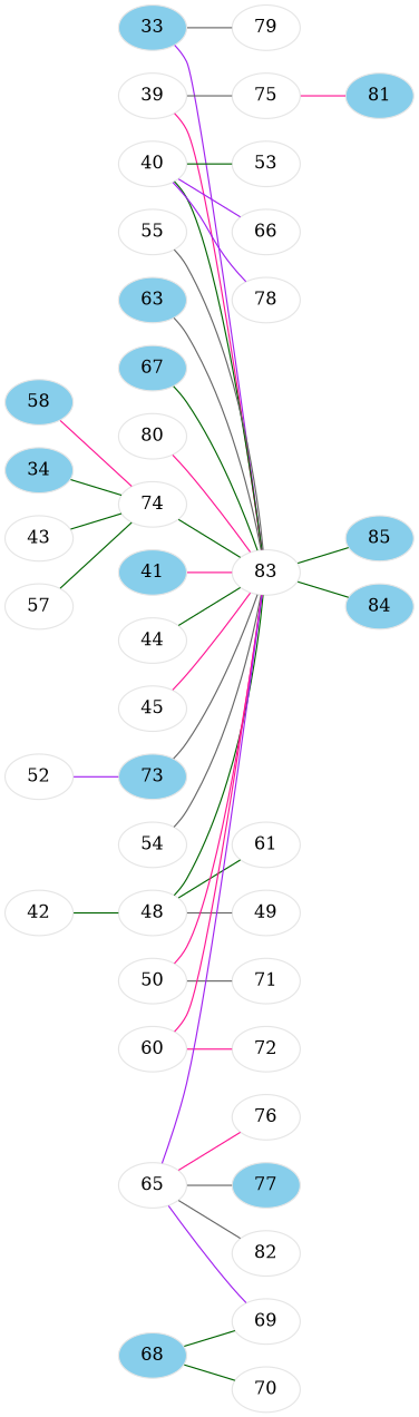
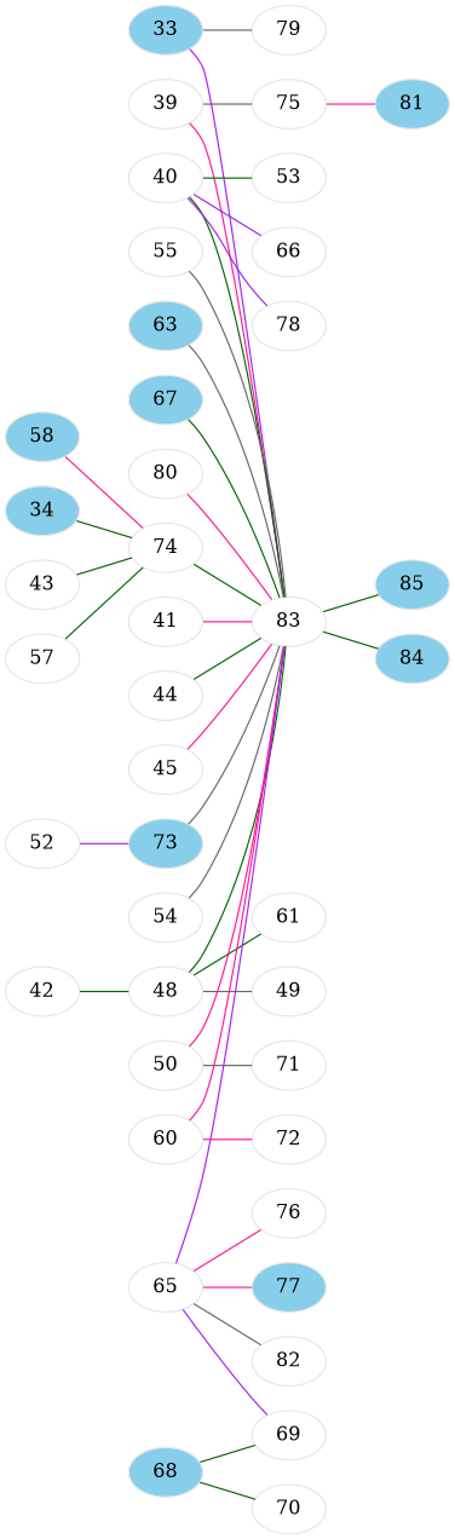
  graph {
    rankdir=LR
    node [color=gray90 fillcolor=white style=filled]
    edge [color=darkgreen]
    33 [fillcolor=skyblue]
    79
    83 [super="+35+38+17"]
    84 [fillcolor=skyblue]
    85 [fillcolor=skyblue]
    34 [fillcolor=skyblue]
    74 [super="+14+18+19+51+29"]
    39
    75
    81 [fillcolor=skyblue]
    40 [super="+28+30+32"]
    53
    66
    78
-   41 [fillcolor=skyblue super="+16+26"]
+   41 [super="+16+26"]
    48 [super="+23+37"]
    49
    61
    42
    43
    44
    45
    50 [super="+36"]
    71
    73 [fillcolor=skyblue super="+47"]
    52
    54
    55
    57
    58 [fillcolor=skyblue]
    60
    72
    63 [fillcolor=skyblue]
    65 [super="+59"]
    69 [super="+62"]
    76
    77 [fillcolor=skyblue]
    82
    67 [fillcolor=skyblue]
    68 [fillcolor=skyblue super="+64"]
    70
    80
    33 -- 79 [color=gray40]
    33 -- 83 [color=purple]
    83 -- 84
    83 -- 85
    34 -- 74
    74 -- 83
    39 -- 83 [color=deeppink]
    39 -- 75 [color=gray40]
    75 -- 81 [color=deeppink]
    40 -- 83
    40 -- 53
    40 -- 66 [color=purple]
    40 -- 78 [color=purple]
    41 -- 83 [color=deeppink]
    48 -- 83
    48 -- 49 [color=gray40]
    48 -- 61
    42 -- 48
    43 -- 74
    44 -- 83
    45 -- 83 [color=deeppink]
    50 -- 83 [color=deeppink]
    50 -- 71 [color=gray40]
    73 -- 83 [color=gray40]
    52 -- 73 [color=purple]
    54 -- 83 [color=gray40]
    55 -- 83 [color=gray40]
    57 -- 74
    58 -- 74 [color=deeppink]
    60 -- 83 [color=deeppink]
    60 -- 72 [color=deeppink]
    63 -- 83 [color=gray40]
    65 -- 83 [color=purple]
    65 -- 69 [color=purple]
    65 -- 76 [color=deeppink]
-   65 -- 77 [color=gray40]
+   65 -- 77 [color=deeppink]
    65 -- 82 [color=gray40]
    67 -- 83
    68 -- 69
    68 -- 70
    80 -- 83 [color=deeppink]
  }
